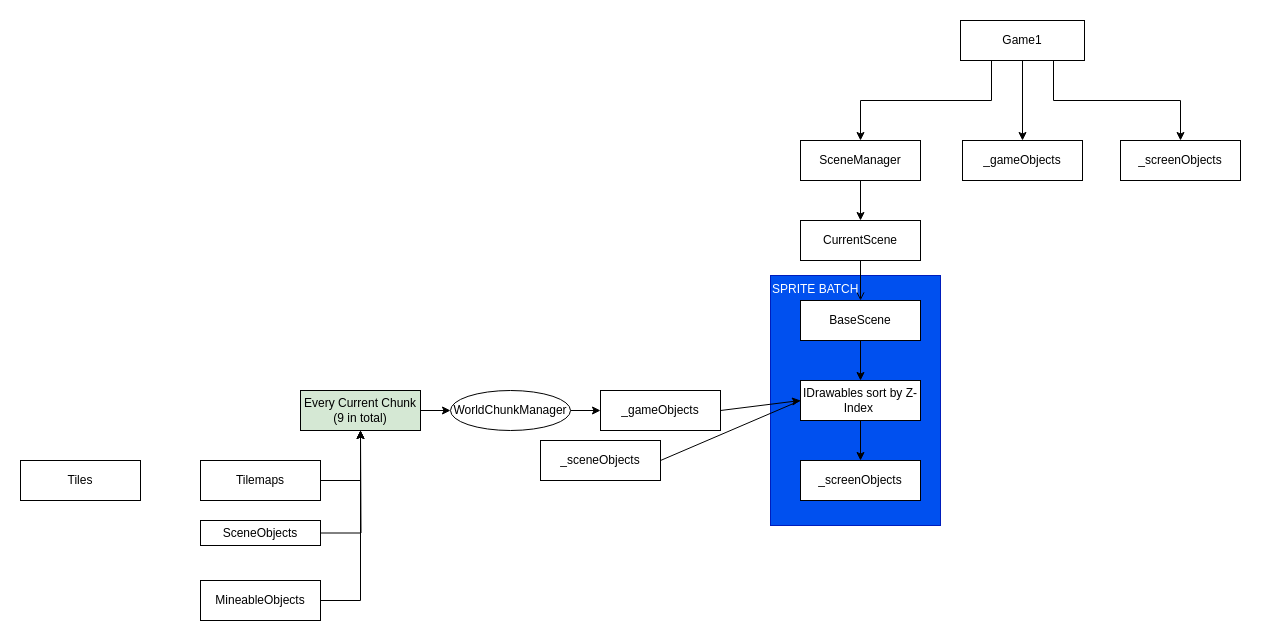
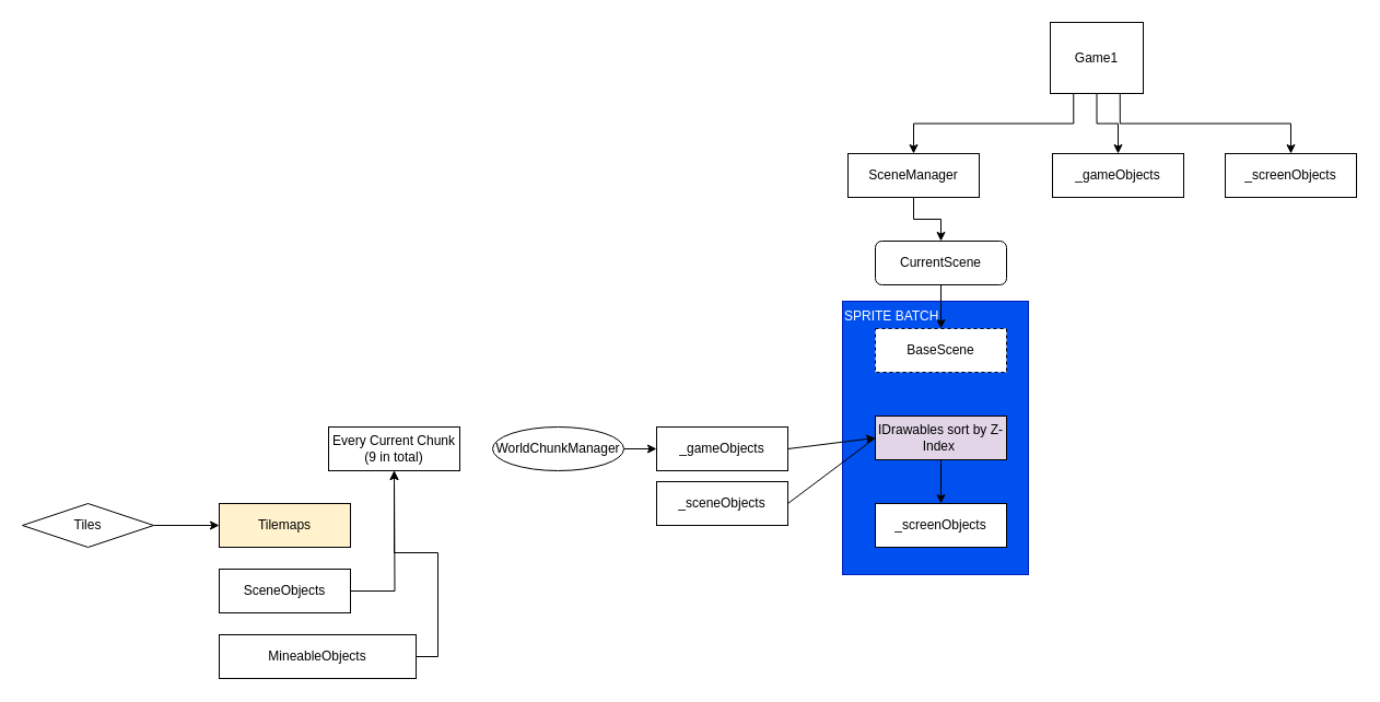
  <mxCell id="0" />
  <mxCell id="1" parent="0" />
  <mxCell id="2" value="SPRITE BATCH" style="rounded=0;whiteSpace=wrap;html=1;fillColor=#0050ef;fontColor=#ffffff;strokeColor=#001DBC;verticalAlign=top;align=left;" parent="1" vertex="1"><mxGeometry x="770" y="275" width="170" height="250" as="geometry" /></mxCell>
  <mxCell id="3" style="edgeStyle=orthogonalEdgeStyle;rounded=0;orthogonalLoop=1;jettySize=auto;html=1;exitX=0.5;exitY=1;exitDx=0;exitDy=0;entryX=0.5;entryY=0;entryDx=0;entryDy=0;" parent="1" source="6" target="7" edge="1"><mxGeometry relative="1" as="geometry" /></mxCell>
  <mxCell id="4" style="edgeStyle=orthogonalEdgeStyle;rounded=0;orthogonalLoop=1;jettySize=auto;html=1;exitX=0.75;exitY=1;exitDx=0;exitDy=0;entryX=0.5;entryY=0;entryDx=0;entryDy=0;" parent="1" source="6" target="8" edge="1"><mxGeometry relative="1" as="geometry" /></mxCell>
  <mxCell id="5" style="edgeStyle=orthogonalEdgeStyle;rounded=0;orthogonalLoop=1;jettySize=auto;html=1;exitX=0.25;exitY=1;exitDx=0;exitDy=0;entryX=0.5;entryY=0;entryDx=0;entryDy=0;" parent="1" source="6" target="10" edge="1"><mxGeometry relative="1" as="geometry" /></mxCell>
- <mxCell id="6" value="Game1" style="rounded=0;whiteSpace=wrap;html=1;" parent="1" vertex="1"><mxGeometry x="960" y="20" width="124" height="40" as="geometry" /></mxCell>
+ <mxCell id="6" value="Game1" style="rounded=0;whiteSpace=wrap;html=1;" parent="1" vertex="1"><mxGeometry x="960" y="20" width="85" height="65" as="geometry" /></mxCell>
  <mxCell id="7" value="_gameObjects" style="rounded=0;whiteSpace=wrap;html=1;" parent="1" vertex="1"><mxGeometry x="962" y="140" width="120" height="40" as="geometry" /></mxCell>
  <mxCell id="8" value="_screenObjects" style="rounded=0;whiteSpace=wrap;html=1;" parent="1" vertex="1"><mxGeometry x="1120" y="140" width="120" height="40" as="geometry" /></mxCell>
  <mxCell id="9" style="edgeStyle=orthogonalEdgeStyle;rounded=0;orthogonalLoop=1;jettySize=auto;html=1;exitX=0.5;exitY=1;exitDx=0;exitDy=0;entryX=0.5;entryY=0;entryDx=0;entryDy=0;" parent="1" source="10" target="12" edge="1"><mxGeometry relative="1" as="geometry" /></mxCell>
- <mxCell id="10" value="SceneManager" style="rounded=0;whiteSpace=wrap;html=1;" parent="1" vertex="1"><mxGeometry x="800" y="140" width="120" height="40" as="geometry" /></mxCell>
- <mxCell id="11" style="edgeStyle=orthogonalEdgeStyle;rounded=0;orthogonalLoop=1;jettySize=auto;html=1;exitX=0.5;exitY=1;exitDx=0;exitDy=0;entryX=0.5;entryY=0;entryDx=0;entryDy=0;endArrow=open;" parent="1" source="12" target="14" edge="1"><mxGeometry relative="1" as="geometry" /></mxCell>
- <mxCell id="12" value="CurrentScene" style="rounded=0;whiteSpace=wrap;html=1;" parent="1" vertex="1"><mxGeometry x="800" y="220" width="120" height="40" as="geometry" /></mxCell>
- <mxCell id="13" style="edgeStyle=orthogonalEdgeStyle;rounded=0;orthogonalLoop=1;jettySize=auto;html=1;exitX=0.5;exitY=1;exitDx=0;exitDy=0;entryX=0.5;entryY=0;entryDx=0;entryDy=0;" parent="1" source="14" target="16" edge="1"><mxGeometry relative="1" as="geometry" /></mxCell>
- <mxCell id="14" value="BaseScene" style="rounded=0;whiteSpace=wrap;html=1;" parent="1" vertex="1"><mxGeometry x="800" y="300" width="120" height="40" as="geometry" /></mxCell>
+ <mxCell id="10" value="SceneManager" style="rounded=0;whiteSpace=wrap;html=1;" parent="1" vertex="1"><mxGeometry x="775" y="140" width="120" height="40" as="geometry" /></mxCell>
+ <mxCell id="11" style="edgeStyle=orthogonalEdgeStyle;rounded=0;orthogonalLoop=1;jettySize=auto;html=1;exitX=0.5;exitY=1;exitDx=0;exitDy=0;entryX=0.5;entryY=0;entryDx=0;entryDy=0;" parent="1" source="12" target="14" edge="1"><mxGeometry relative="1" as="geometry" /></mxCell>
+ <mxCell id="12" value="CurrentScene" style="whiteSpace=wrap;html=1;rounded=1;" parent="1" vertex="1"><mxGeometry x="800" y="220" width="120" height="40" as="geometry" /></mxCell>
+ <mxCell id="14" value="BaseScene" style="rounded=0;whiteSpace=wrap;html=1;dashed=1;" parent="1" vertex="1"><mxGeometry x="800" y="300" width="120" height="40" as="geometry" /></mxCell>
  <mxCell id="15" style="edgeStyle=orthogonalEdgeStyle;rounded=0;orthogonalLoop=1;jettySize=auto;html=1;exitX=0.5;exitY=1;exitDx=0;exitDy=0;entryX=0.5;entryY=0;entryDx=0;entryDy=0;" parent="1" source="16" target="21" edge="1"><mxGeometry relative="1" as="geometry" /></mxCell>
- <mxCell id="16" value="IDrawables sort by Z-Index&amp;nbsp;" style="rounded=0;whiteSpace=wrap;html=1;" parent="1" vertex="1"><mxGeometry x="800" y="380" width="120" height="40" as="geometry" /></mxCell>
+ <mxCell id="16" value="IDrawables sort by Z-Index&amp;nbsp;" style="rounded=0;whiteSpace=wrap;html=1;fillColor=#e1d5e7;" parent="1" vertex="1"><mxGeometry x="800" y="380" width="120" height="40" as="geometry" /></mxCell>
  <mxCell id="17" style="rounded=0;orthogonalLoop=1;jettySize=auto;html=1;exitX=1;exitY=0.5;exitDx=0;exitDy=0;" parent="1" source="18" edge="1"><mxGeometry relative="1" as="geometry"><mxPoint x="800" y="400" as="targetPoint" /></mxGeometry></mxCell>
  <mxCell id="18" value="_gameObjects" style="rounded=0;whiteSpace=wrap;html=1;" parent="1" vertex="1"><mxGeometry y="390" width="120" height="40" as="geometry" x="600" /></mxCell>
  <mxCell id="19" style="rounded=0;orthogonalLoop=1;jettySize=auto;html=1;exitX=1;exitY=0.5;exitDx=0;exitDy=0;entryX=0;entryY=0.5;entryDx=0;entryDy=0;endArrow=none;" parent="1" source="20" target="16" edge="1"><mxGeometry relative="1" as="geometry" /></mxCell>
- <mxCell id="20" value="_sceneObjects" style="rounded=0;whiteSpace=wrap;html=1;" parent="1" vertex="1"><mxGeometry x="540" y="440" width="120" height="40" as="geometry" /></mxCell>
+ <mxCell id="20" value="_sceneObjects" style="rounded=0;whiteSpace=wrap;html=1;" parent="1" vertex="1"><mxGeometry y="440" width="120" height="40" as="geometry" x="600" /></mxCell>
  <mxCell id="21" value="_screenObjects" style="rounded=0;whiteSpace=wrap;html=1;" parent="1" vertex="1"><mxGeometry x="800" y="460" width="120" height="40" as="geometry" /></mxCell>
  <mxCell id="22" style="edgeStyle=orthogonalEdgeStyle;rounded=0;orthogonalLoop=1;jettySize=auto;html=1;exitX=1;exitY=0.5;exitDx=0;exitDy=0;entryX=0;entryY=0.5;entryDx=0;entryDy=0;" parent="1" source="23" target="18" edge="1"><mxGeometry relative="1" as="geometry" /></mxCell>
  <mxCell id="23" value="WorldChunkManager" style="ellipse;whiteSpace=wrap;html=1;" parent="1" vertex="1"><mxGeometry x="450" y="390" width="120" height="40" as="geometry" /></mxCell>
- <mxCell id="24" style="edgeStyle=orthogonalEdgeStyle;rounded=0;orthogonalLoop=1;jettySize=auto;html=1;exitX=1;exitY=0.5;exitDx=0;exitDy=0;entryX=0;entryY=0.5;entryDx=0;entryDy=0;" parent="1" source="25" target="23" edge="1"><mxGeometry relative="1" as="geometry" /></mxCell>
- <mxCell id="25" value="Every Current Chunk (9 in total)" style="rounded=0;whiteSpace=wrap;html=1;fillColor=#d5e8d4;" parent="1" vertex="1"><mxGeometry x="300" y="390" width="120" height="40" as="geometry" /></mxCell>
- <mxCell id="26" style="edgeStyle=orthogonalEdgeStyle;rounded=0;orthogonalLoop=1;jettySize=auto;html=1;exitX=1;exitY=0.5;exitDx=0;exitDy=0;entryX=0.5;entryY=1;entryDx=0;entryDy=0;" parent="1" source="27" target="25" edge="1"><mxGeometry relative="1" as="geometry" /></mxCell>
- <mxCell id="27" value="Tilemaps" style="rounded=0;whiteSpace=wrap;html=1;" parent="1" vertex="1"><mxGeometry x="200" y="460" width="120" height="40" as="geometry" /></mxCell>
+ <mxCell id="25" value="Every Current Chunk (9 in total)" style="rounded=0;whiteSpace=wrap;html=1;" parent="1" vertex="1"><mxGeometry x="300" y="390" width="120" height="40" as="geometry" /></mxCell>
+ <mxCell id="27" value="Tilemaps" style="rounded=0;whiteSpace=wrap;html=1;fillColor=#fff2cc;" parent="1" vertex="1"><mxGeometry x="200" y="460" width="120" height="40" as="geometry" /></mxCell>
  <mxCell id="28" style="edgeStyle=orthogonalEdgeStyle;rounded=0;orthogonalLoop=1;jettySize=auto;html=1;exitX=1;exitY=0.5;exitDx=0;exitDy=0;" parent="1" source="29" edge="1"><mxGeometry relative="1" as="geometry"><mxPoint x="360" y="430" as="targetPoint" /></mxGeometry></mxCell>
- <mxCell id="29" value="SceneObjects" style="rounded=0;whiteSpace=wrap;html=1;" parent="1" vertex="1"><mxGeometry x="200" y="520" width="120" height="25" as="geometry" /></mxCell>
+ <mxCell id="29" value="SceneObjects" style="rounded=0;whiteSpace=wrap;html=1;" parent="1" vertex="1"><mxGeometry x="200" y="520" width="120" height="40" as="geometry" /></mxCell>
  <mxCell id="30" style="edgeStyle=orthogonalEdgeStyle;rounded=0;orthogonalLoop=1;jettySize=auto;html=1;exitX=1;exitY=0.5;exitDx=0;exitDy=0;entryX=0.5;entryY=1;entryDx=0;entryDy=0;" parent="1" source="31" target="25" edge="1"><mxGeometry relative="1" as="geometry" /></mxCell>
- <mxCell id="31" value="MineableObjects" style="rounded=0;whiteSpace=wrap;html=1;" parent="1" vertex="1"><mxGeometry x="200" y="580" width="120" height="40" as="geometry" /></mxCell>
- <mxCell id="33" value="Tiles" style="rounded=0;whiteSpace=wrap;html=1;" parent="1" vertex="1"><mxGeometry x="20" y="460" width="120" height="40" as="geometry" /></mxCell>
+ <mxCell id="31" value="MineableObjects" style="rounded=0;whiteSpace=wrap;html=1;" parent="1" vertex="1"><mxGeometry x="200" y="580" width="180" height="40" as="geometry" /></mxCell>
+ <mxCell id="32" style="edgeStyle=orthogonalEdgeStyle;rounded=0;orthogonalLoop=1;jettySize=auto;html=1;exitX=1;exitY=0.5;exitDx=0;exitDy=0;entryX=0;entryY=0.5;entryDx=0;entryDy=0;" parent="1" source="33" target="27" edge="1"><mxGeometry relative="1" as="geometry" /></mxCell>
+ <mxCell id="33" value="Tiles" style="rhombus;whiteSpace=wrap;html=1;" parent="1" vertex="1"><mxGeometry x="20" y="460" width="120" height="40" as="geometry" /></mxCell>
